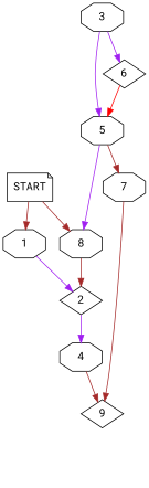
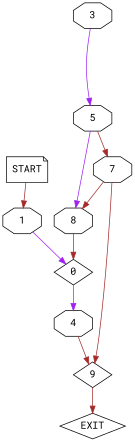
  digraph {
    fontname="Roboto Mono"
    node [fontname="Roboto Mono" shape=octagon]
    edge [color=brown fontname="Roboto Mono"]
    n1 [label=START shape=note]
    1
-   2 [shape=diamond]
+   2 [shape=diamond label=0]
+   n4 [label=EXIT shape=diamond]
    4
    3
    5
-   6 [shape=diamond]
    9 [shape=diamond]
    7
    8
    n1 -> 1
    1 -> 2 [color=purple]
    2 -> 4 [color=purple]
    4 -> 9
    3 -> 5 [color=purple]
-   3 -> 6 [color=purple]
    5 -> 7
    5 -> 8 [color=purple]
-   6 -> 5 [color=red]
+   9 -> n4
    7 -> 9
-   n1 -> 8
+   7 -> 8
    8 -> 2
  }
